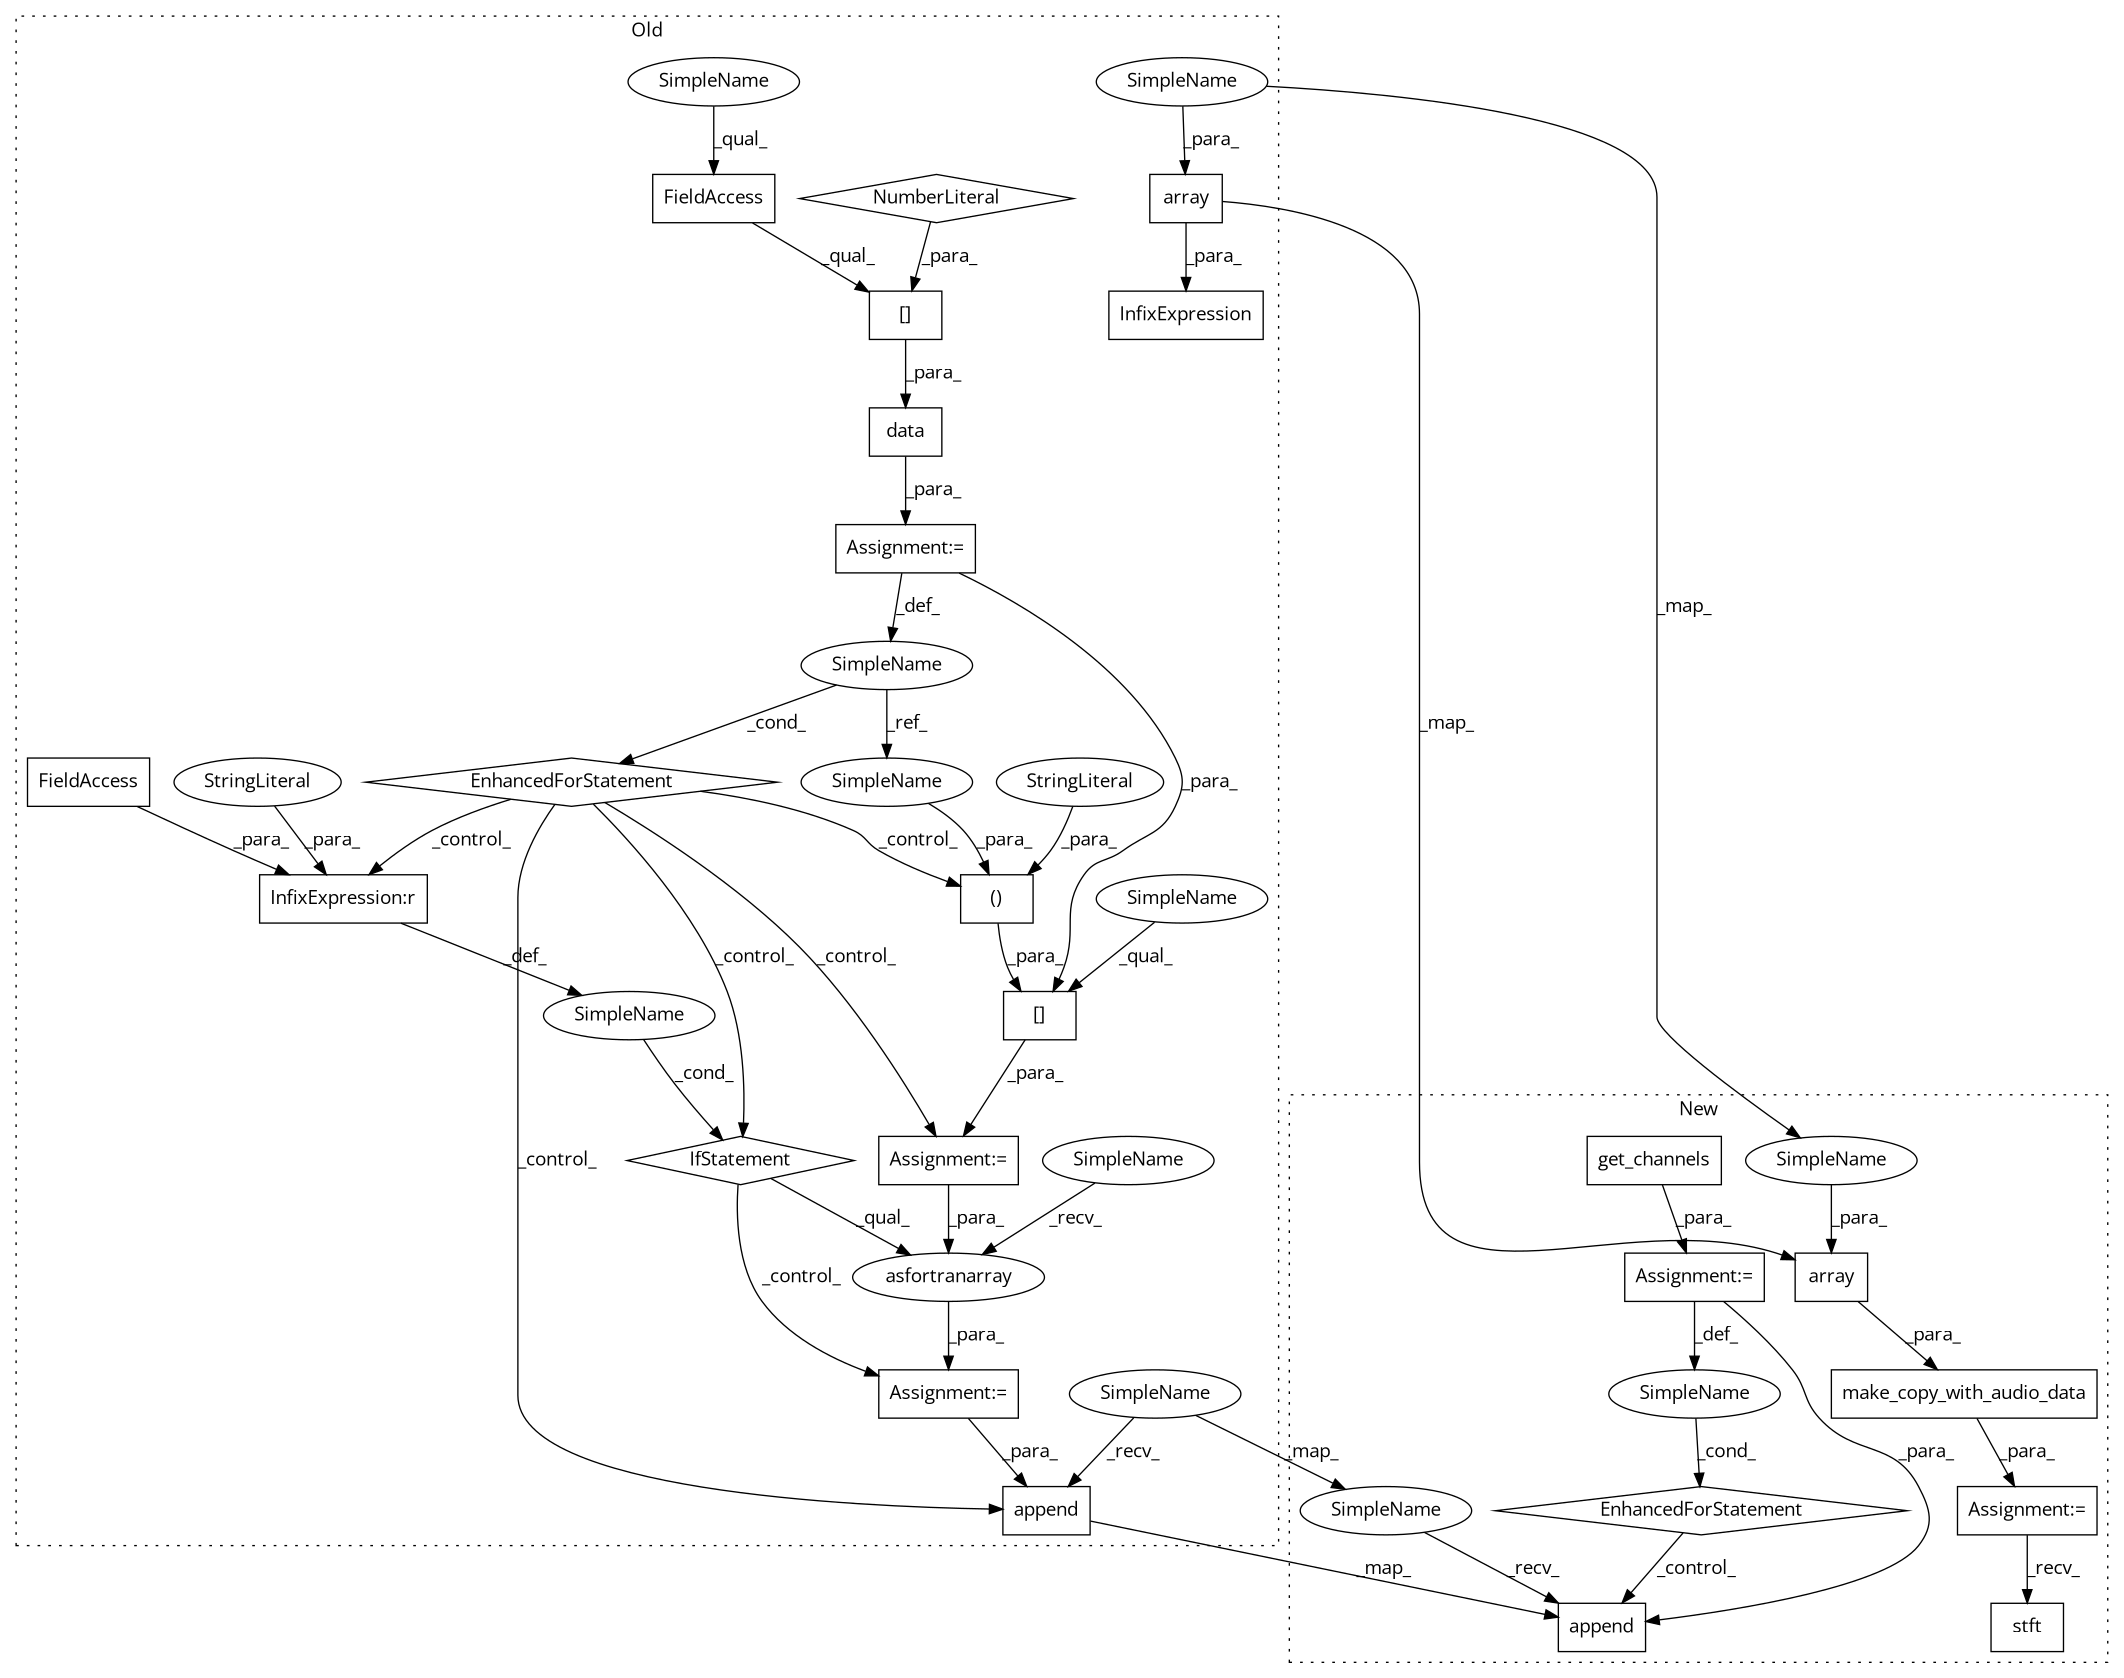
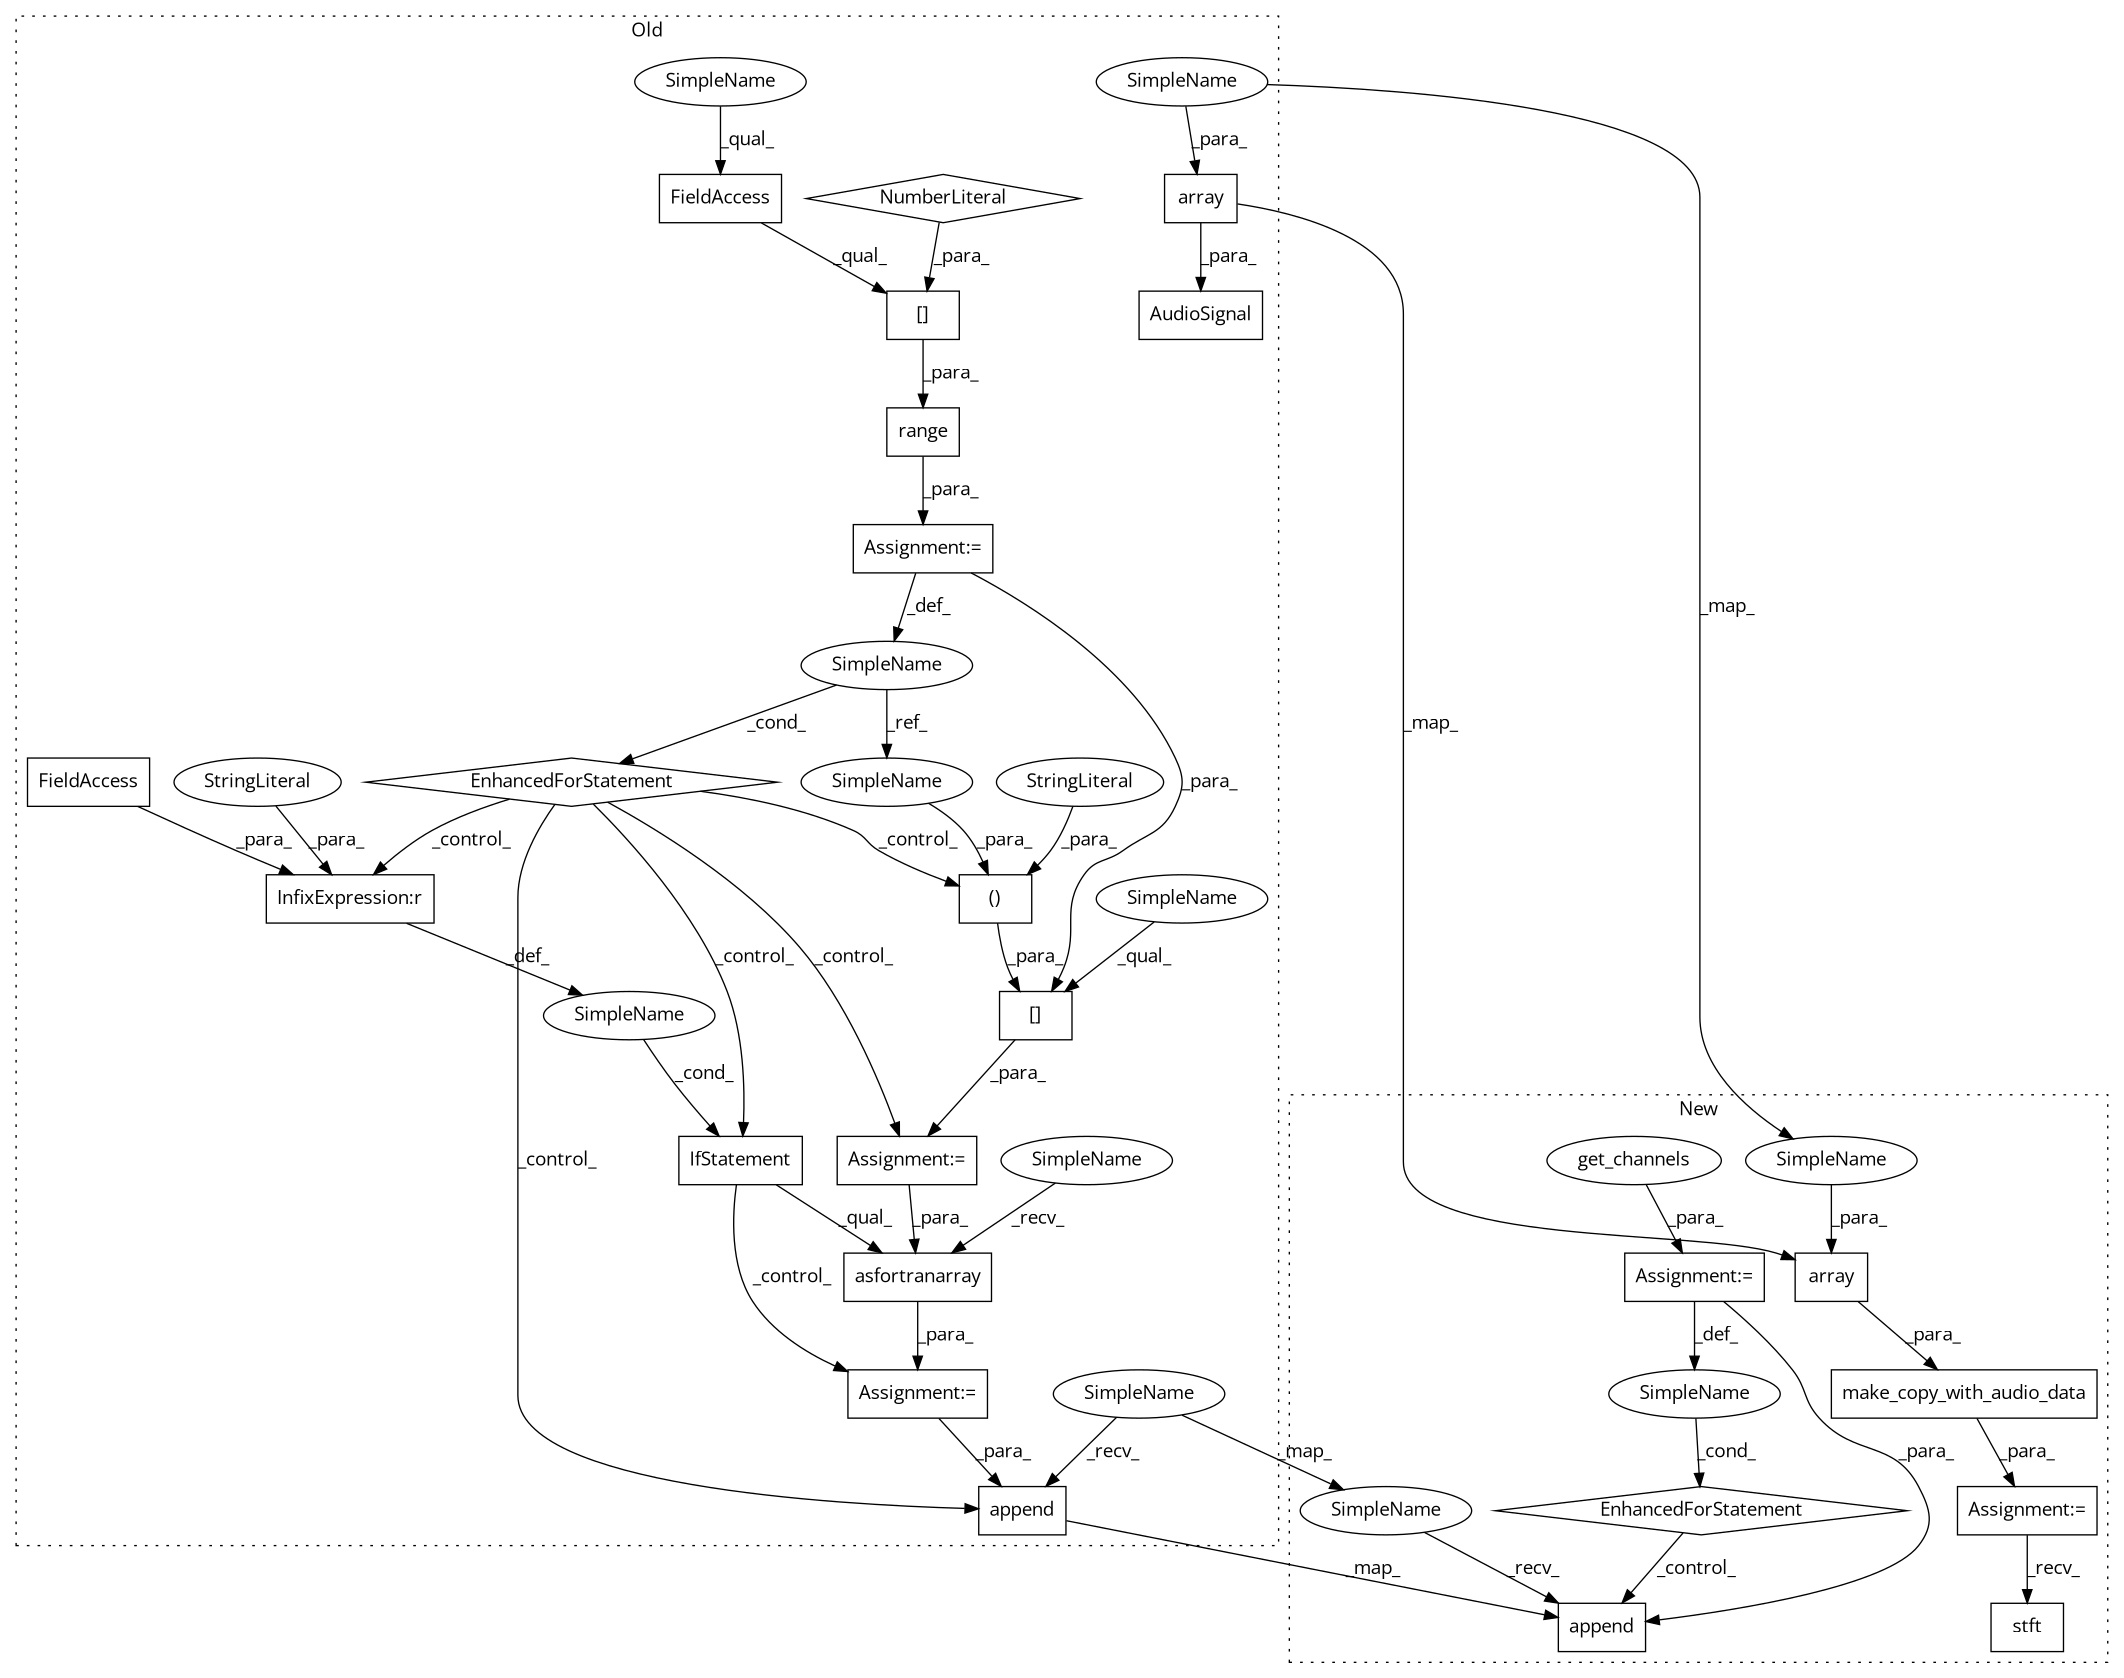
  digraph {
    fontname="Open Sans"
    node [a=42 fontname="Open Sans" l="53,2" s=697 shape=box]
    edge [fontname="Open Sans"]
-   n1 [a=25 l="4,2" label=IfStatement s="739,772" shape=diamond]
+   n1 [a=25 l="4,2" label=IfStatement s="739,772"]
    n2 [l=3 label=SimpleName s=627 shape=ellipse]
-   n3 [a=32 l="15,1" label=asfortranarray s="800,824" shape=ellipse]
+   n3 [a=32 l="15,1" label=asfortranarray s="800,824"]
    n4 [label=SimpleName shape=ellipse l="" s=""]
    n5 [a=32 l="6,1" label=array s="967,989"]
    n6 [a=106 l=32 label="()"]
    n7 [a=2 l="18,2" label="[]" s="679,729"]
    n8 [a=70 label=EnhancedForStatement s="570,659" shape=diamond]
-   n9 [a=32 l="6,1" label=data s="633,658"]
+   n9 [a=32 l="6,1" label=range s="633,658"]
    n10 [a=2 l="17,1" label="[]" s="639,657"]
    n11 [a=34 l=1 label=NumberLiteral s=656 shape=diamond]
    n12 [a=45 l=16 label=StringLiteral shape=ellipse]
    n13 [a=27 l=3 label="InfixExpression:r" s=762]
    n14 [a=45 l=7 label=StringLiteral s=765 shape=ellipse]
    n15 [a=22 l=16 label=FieldAccess s=639]
    n16 [a=22 l=19 label=FieldAccess s=743]
-   n17 [a=32 l="12,1" label=InfixExpression s="949,1002"]
+   n17 [a=32 l="12,1" label=AudioSignal s="949,1002"]
    n18 [a=32 l="7,1" label=append s="858,919"]
    n19 [a=7 l=1 label="Assignment:=" s=793]
    n20 [a=7 label="Assignment:=" s="570,659"]
    n21 [a=7 l=1 label="Assignment:=" s=678]
    n22 [l=16 label=SimpleName s=973 shape=ellipse]
    n23 [l=16 label=SimpleName s=841 shape=ellipse]
    n24 [l=3 label=SimpleName s=726 shape=ellipse]
    n25 [l=5 label=SimpleName s=794 shape=ellipse]
    n26 [l=10 label=SimpleName s=679 shape=ellipse]
    n27 [l=10 label=SimpleName s=639 shape=ellipse]
    n28 [a=32 l="26,1" label=make_copy_with_audio_data s="1087,1133"]
    n29 [a=32 l="6,1" label=array s="1024,1050"]
    n30 [a=32 l="7,1" label=append s="923,984"]
    n31 [l=9 label=SimpleName s=853 shape=ellipse]
    n32 [a=70 label=EnhancedForStatement s="796,892" shape=diamond]
    n33 [a=32 l=6 label=stft s=1157]
    n34 [a=7 label="Assignment:=" s="796,892"]
    n35 [a=7 l=1 label="Assignment:=" s=1073]
-   n36 [a=32 l=14 label=get_channels s=878]
+   n36 [a=32 l=14 label=get_channels s=878 shape=ellipse]
    n37 [l=20 label=SimpleName s=1030 shape=ellipse]
    n38 [l=20 label=SimpleName s=902 shape=ellipse]
    subgraph cluster_1 {
      label=Old
      style=dotted
      n1
      n2
      n3
      n4
      n5
      n6
      n7
      n8
      n9
      n10
      n11
      n12
      n13
      n14
      n15
      n16
      n17
      n18
      n19
      n20
      n21
      n22
      n23
      n24
      n25
      n26
      n27
    }
    subgraph cluster_2 {
      label=New
      style=dotted
      n28
      n29
      n30
      n31
      n32
      n33
      n34
      n35
      n36
      n37
      n38
    }
    n1 -> n3 [label=_qual_]
    n1 -> n19 [label=_control_]
    n2 -> n8 [label=_cond_]
    n2 -> n24 [label=_ref_]
    n3 -> n19 [label=_para_]
    n4 -> n1 [label=_cond_]
    n5 -> n17 [label=_para_]
    n5 -> n29 [label=_map_]
    n6 -> n7 [label=_para_]
    n7 -> n21 [label=_para_]
    n8 -> n1 [label=_control_]
    n8 -> n6 [label=_control_]
    n8 -> n13 [label=_control_]
    n8 -> n18 [label=_control_]
    n8 -> n21 [label=_control_]
    n9 -> n20 [label=_para_]
    n10 -> n9 [label=_para_]
    n11 -> n10 [label=_para_]
    n12 -> n6 [label=_para_]
    n13 -> n4 [label=_def_]
    n14 -> n13 [label=_para_]
    n15 -> n10 [label=_qual_]
    n16 -> n13 [label=_para_]
    n18 -> n30 [label=_map_]
    n19 -> n18 [label=_para_]
    n20 -> n2 [label=_def_]
    n20 -> n7 [label=_para_]
    n21 -> n3 [label=_para_]
    n22 -> n5 [label=_para_]
    n22 -> n37 [label=_map_]
    n23 -> n18 [label=_recv_]
    n23 -> n38 [label=_map_]
    n24 -> n6 [label=_para_]
    n25 -> n3 [label=_recv_]
    n26 -> n7 [label=_qual_]
    n27 -> n15 [label=_qual_]
    n28 -> n35 [label=_para_]
    n29 -> n28 [label=_para_]
    n31 -> n32 [label=_cond_]
    n32 -> n30 [label=_control_]
    n34 -> n30 [label=_para_]
    n34 -> n31 [label=_def_]
    n35 -> n33 [label=_recv_]
    n36 -> n34 [label=_para_]
    n37 -> n29 [label=_para_]
    n38 -> n30 [label=_recv_]
  }
